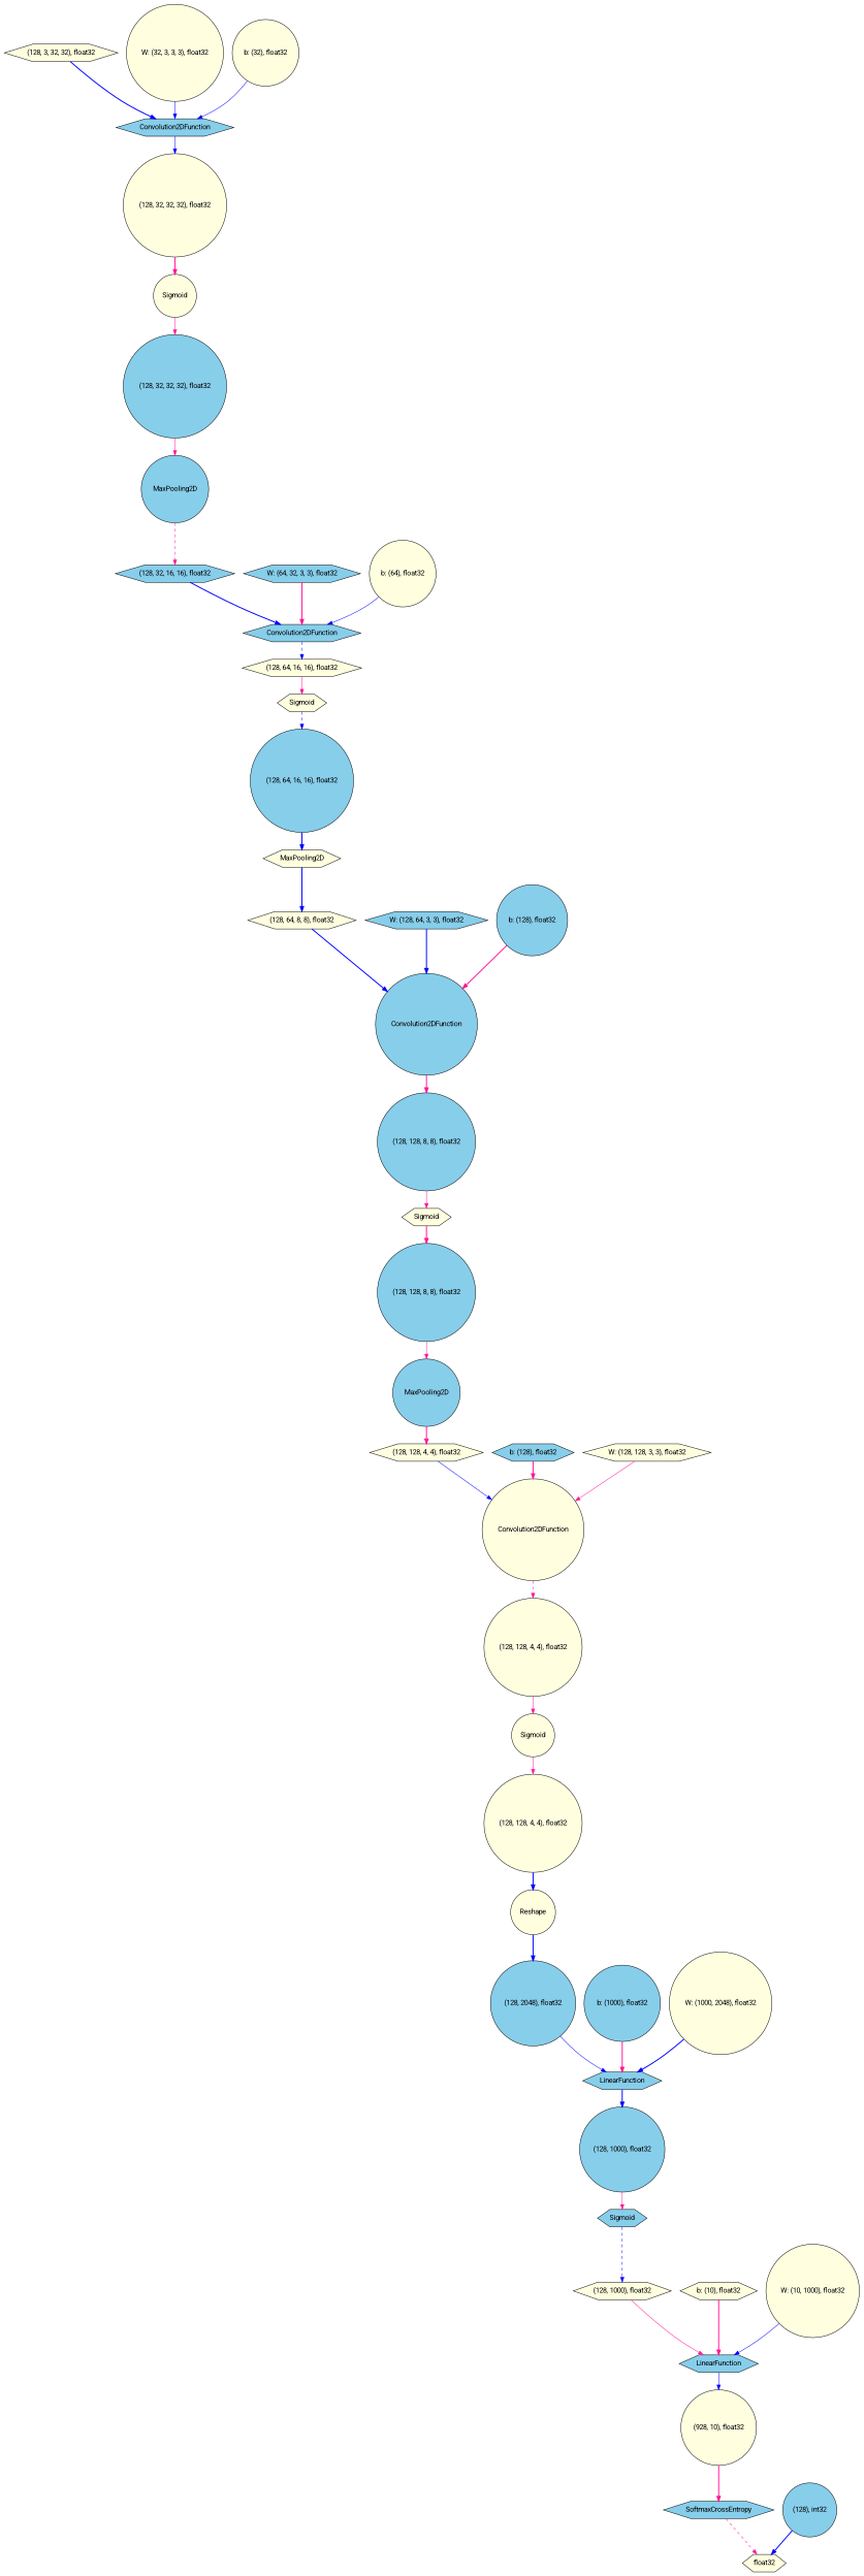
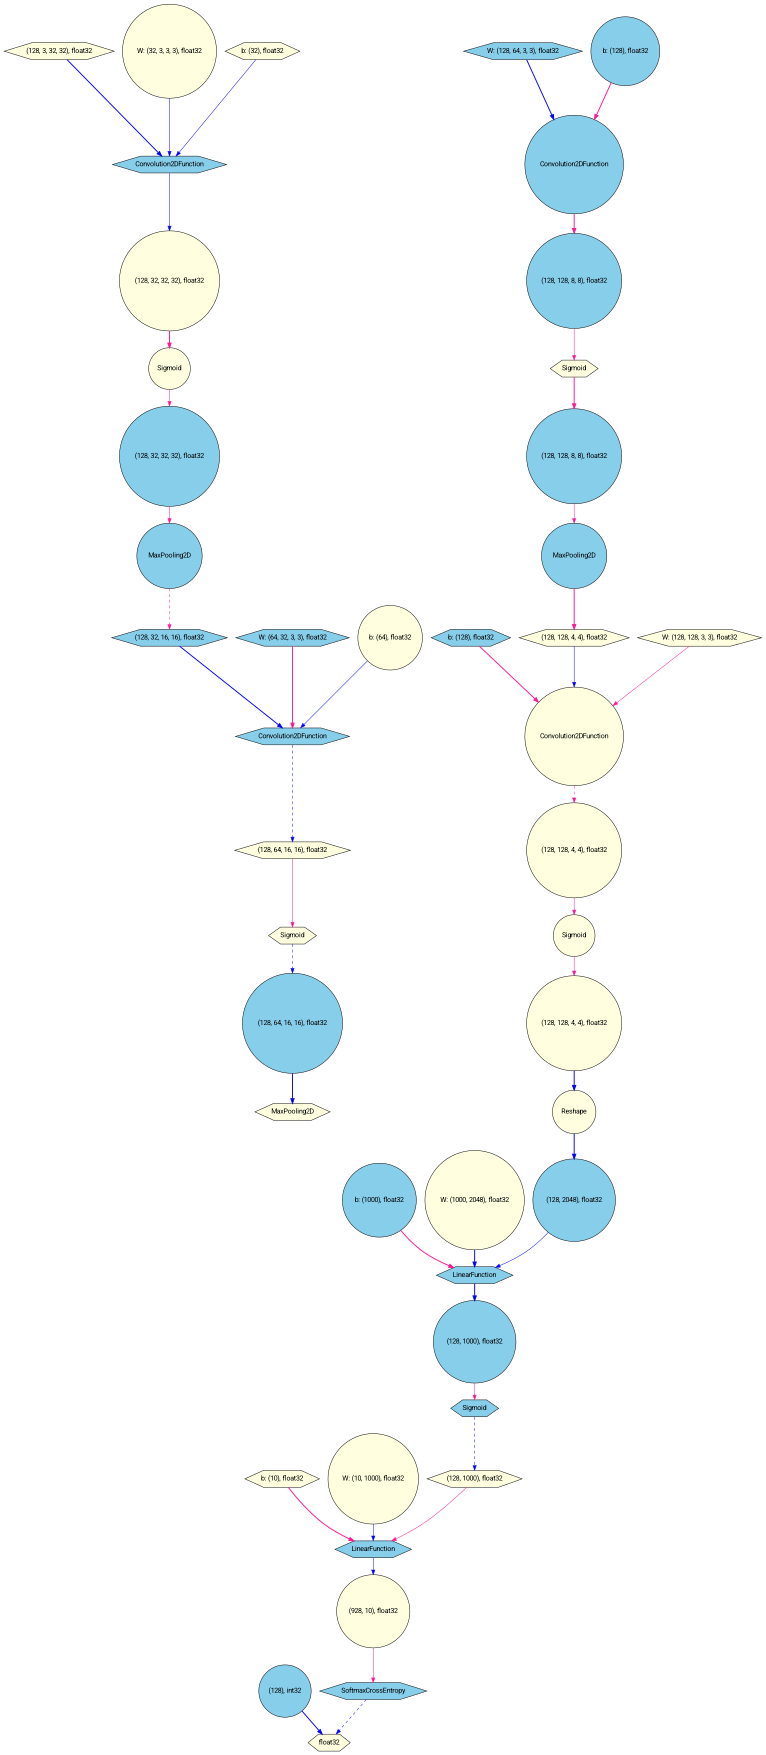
  digraph {
    fontname=Roboto
    rankdir=TB
    node [fillcolor=lightyellow fontname=Roboto shape=circle style=filled]
    edge [color=blue fontname=Roboto style=bold]
    n1 [label="(128, 3, 32, 32), float32" shape=hexagon]
    n2 [fillcolor=skyblue label=Convolution2DFunction shape=hexagon]
    n3 [label="(128, 32, 32, 32), float32"]
    n4 [fillcolor=skyblue label="(128, 32, 16, 16), float32" shape=hexagon]
    n5 [fillcolor=skyblue label=Convolution2DFunction shape=hexagon]
    n6 [label="(128, 64, 16, 16), float32" shape=hexagon]
    n7 [label=Sigmoid]
    n8 [fillcolor=skyblue label="(128, 32, 32, 32), float32"]
    n9 [fillcolor=skyblue label="(128, 1000), float32"]
    n10 [fillcolor=skyblue label=Sigmoid shape=hexagon]
    n11 [label="(128, 1000), float32" shape=hexagon]
    n12 [label=MaxPooling2D shape=hexagon]
-   n13 [label="(128, 64, 8, 8), float32" shape=hexagon]
    n14 [fillcolor=skyblue label=Convolution2DFunction]
    n15 [fillcolor=skyblue label="b: (128), float32" shape=hexagon]
    n16 [label=Convolution2DFunction]
    n17 [label="(128, 128, 4, 4), float32"]
    n18 [fillcolor=skyblue label=MaxPooling2D]
    n19 [label="(128, 128, 4, 4), float32" shape=hexagon]
    n20 [fillcolor=skyblue label=MaxPooling2D]
    n21 [fillcolor=skyblue label=LinearFunction shape=hexagon]
    n22 [label="(928, 10), float32"]
    n23 [fillcolor=skyblue label=SoftmaxCrossEntropy shape=hexagon]
    n24 [label="W: (32, 3, 3, 3), float32"]
    n25 [label="b: (10), float32" shape=hexagon]
    n26 [label="W: (128, 128, 3, 3), float32" shape=hexagon]
    n27 [label=float32 shape=hexagon]
    n28 [label=Sigmoid shape=hexagon]
    n29 [fillcolor=skyblue label="(128, 64, 16, 16), float32"]
-   n30 [label="b: (32), float32"]
+   n30 [label="b: (32), float32" shape=hexagon]
    n31 [fillcolor=skyblue label="(128), int32"]
    n32 [fillcolor=skyblue label="(128, 128, 8, 8), float32"]
    n33 [label=Sigmoid shape=hexagon]
    n34 [fillcolor=skyblue label="(128, 128, 8, 8), float32"]
    n35 [fillcolor=skyblue label="W: (64, 32, 3, 3), float32" shape=hexagon]
    n36 [fillcolor=skyblue label="b: (1000), float32"]
    n37 [fillcolor=skyblue label=LinearFunction shape=hexagon]
    n38 [label="W: (1000, 2048), float32"]
    n39 [label=Sigmoid]
    n40 [label="(128, 128, 4, 4), float32"]
    n41 [label=Reshape]
    n42 [fillcolor=skyblue label="W: (128, 64, 3, 3), float32" shape=hexagon]
    n43 [fillcolor=skyblue label="(128, 2048), float32"]
    n44 [label="b: (64), float32"]
    n45 [label="W: (10, 1000), float32"]
    n46 [fillcolor=skyblue label="b: (128), float32"]
    n1 -> n2
    n2 -> n3 [style=solid]
    n3 -> n7 [color=deeppink]
    n4 -> n5
    n5 -> n6 [style=dashed]
    n6 -> n28 [color=deeppink style=solid]
    n7 -> n8 [color=deeppink style=solid]
    n8 -> n20 [color=deeppink style=solid]
    n9 -> n10 [color=deeppink style=solid]
    n10 -> n11 [style=dashed]
    n11 -> n21 [color=deeppink style=solid]
-   n12 -> n13
-   n13 -> n14
    n14 -> n32 [color=deeppink]
    n15 -> n16 [color=deeppink]
    n16 -> n17 [color=deeppink style=dashed]
    n17 -> n39 [color=deeppink style=solid]
    n18 -> n19 [color=deeppink]
    n19 -> n16 [style=solid]
    n20 -> n4 [color=deeppink style=dashed]
    n21 -> n22 [style=solid]
-   n22 -> n23 [color=deeppink]
-   n23 -> n27 [color=deeppink style=dashed]
+   n22 -> n23 [color=deeppink style=solid]
+   n23 -> n27 [style=dashed]
    n24 -> n2 [style=solid]
    n25 -> n21 [color=deeppink]
    n26 -> n16 [color=deeppink style=solid]
    n28 -> n29 [style=dashed]
    n29 -> n12
    n30 -> n2 [style=solid]
    n31 -> n27
    n32 -> n33 [color=deeppink style=solid]
    n33 -> n34 [color=deeppink]
    n34 -> n18 [color=deeppink style=solid]
    n35 -> n5 [color=deeppink]
    n36 -> n37 [color=deeppink]
    n37 -> n9
    n38 -> n37
    n39 -> n40 [color=deeppink style=solid]
    n40 -> n41
    n41 -> n43
    n42 -> n14
    n43 -> n37 [style=solid]
    n44 -> n5 [style=solid]
    n45 -> n21 [style=solid]
    n46 -> n14 [color=deeppink]
  }
